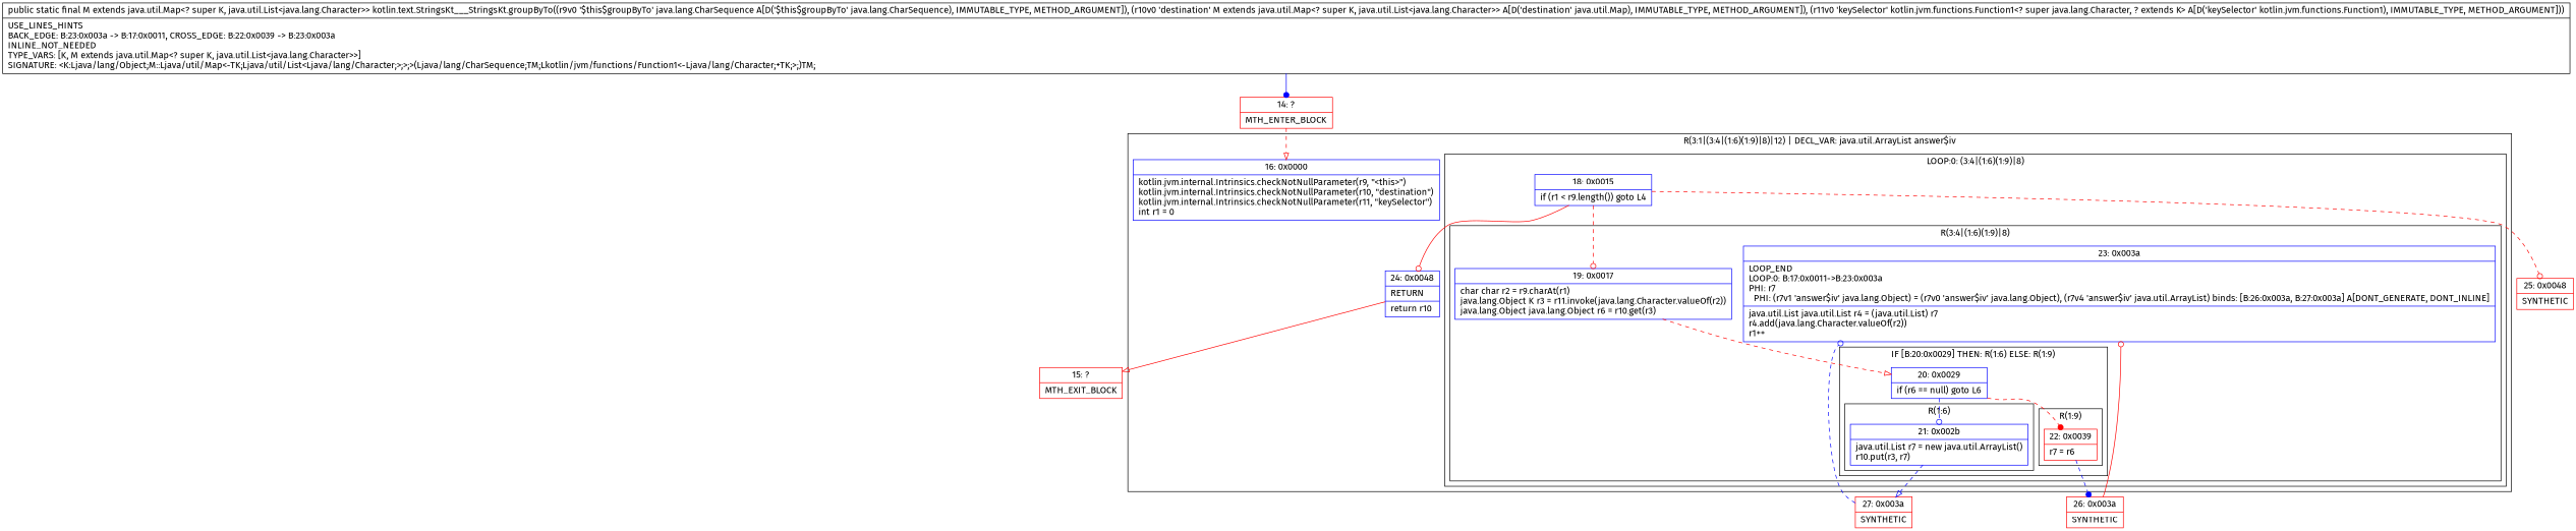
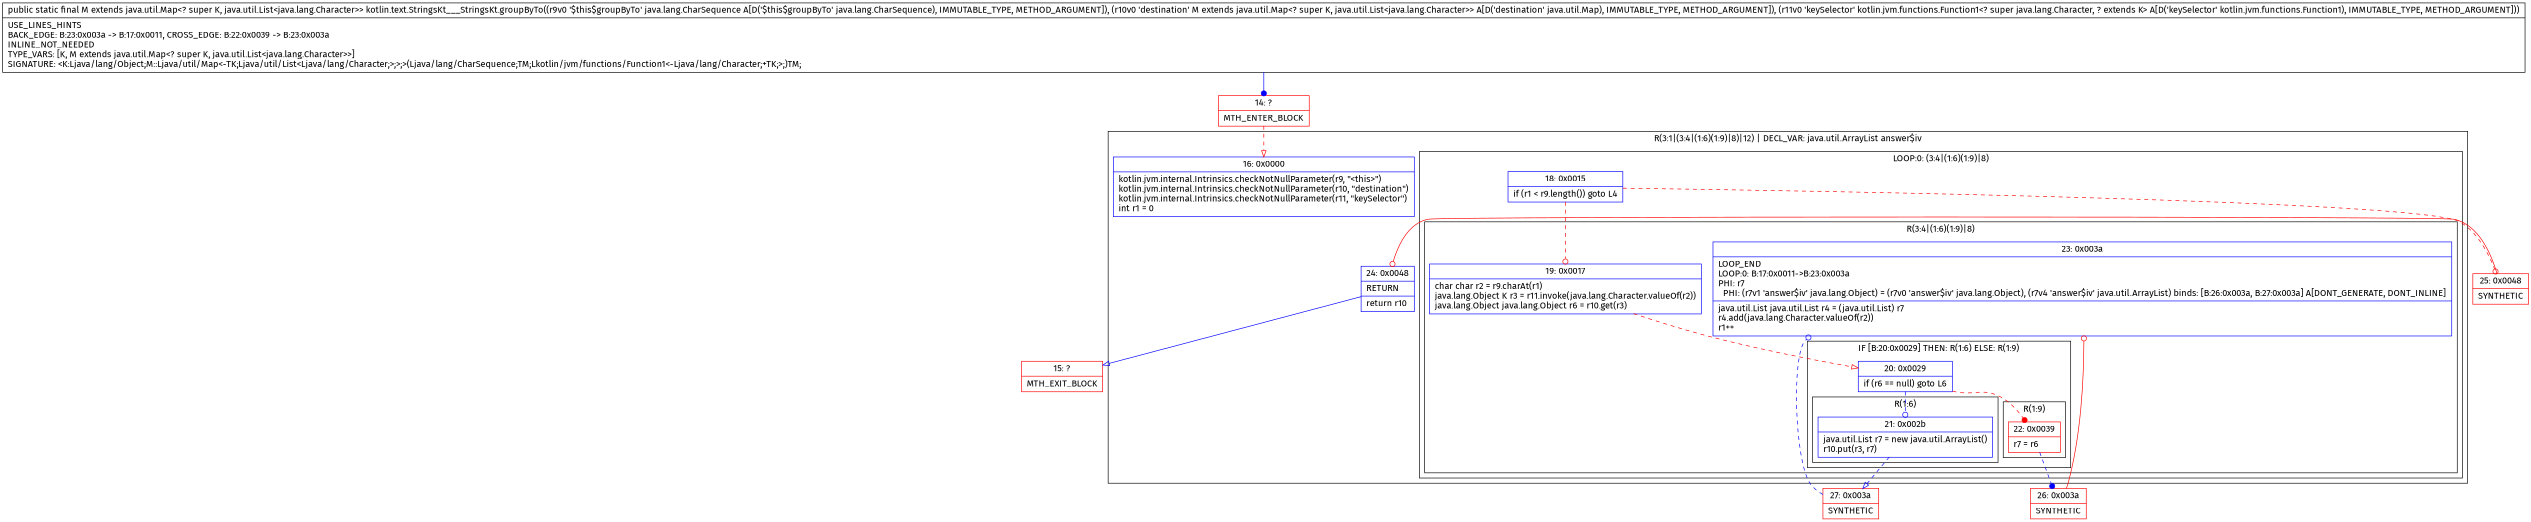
  digraph {
    fontname="Fira Sans"
    node [color=blue fontname="Fira Sans" shape=record]
    edge [arrowhead=odot color=red fontname="Fira Sans" style=dashed]
    n1 [label="{21\:\ 0x002b|java.util.List r7 = new java.util.ArrayList()\lr10.put(r3, r7)\l}"]
    n2 [color=red label="{22\:\ 0x0039|r7 = r6\l}"]
    n3 [label="{20\:\ 0x0029|if (r6 == null) goto L6\l}"]
    n4 [label="{19\:\ 0x0017|char char r2 = r9.charAt(r1)\ljava.lang.Object K r3 = r11.invoke(java.lang.Character.valueOf(r2))\ljava.lang.Object java.lang.Object r6 = r10.get(r3)\l}"]
    n5 [label="{23\:\ 0x003a|LOOP_END\lLOOP:0: B:17:0x0011\-\>B:23:0x003a\lPHI: r7 \l  PHI: (r7v1 'answer$iv' java.lang.Object) = (r7v0 'answer$iv' java.lang.Object), (r7v4 'answer$iv' java.util.ArrayList) binds: [B:26:0x003a, B:27:0x003a] A[DONT_GENERATE, DONT_INLINE]\l|java.util.List java.util.List r4 = (java.util.List) r7\lr4.add(java.lang.Character.valueOf(r2))\lr1++\l}"]
    n6 [label="{18\:\ 0x0015|if (r1 \< r9.length()) goto L4\l}"]
    n7 [label="{16\:\ 0x0000|kotlin.jvm.internal.Intrinsics.checkNotNullParameter(r9, \"\<this\>\")\lkotlin.jvm.internal.Intrinsics.checkNotNullParameter(r10, \"destination\")\lkotlin.jvm.internal.Intrinsics.checkNotNullParameter(r11, \"keySelector\")\lint r1 = 0\l}"]
    n8 [label="{24\:\ 0x0048|RETURN\l|return r10\l}"]
    n9 [color=red label="{27\:\ 0x003a|SYNTHETIC\l}"]
    n10 [color=red label="{26\:\ 0x003a|SYNTHETIC\l}"]
    n11 [color=red label="{25\:\ 0x0048|SYNTHETIC\l}"]
    n12 [color=red label="{15\:\ ?|MTH_EXIT_BLOCK\l}"]
    n13 [color=red label="{14\:\ ?|MTH_ENTER_BLOCK\l}"]
    n14 [label="{public static final M extends java.util.Map\<? super K, java.util.List\<java.lang.Character\>\> kotlin.text.StringsKt___StringsKt.groupByTo((r9v0 '$this$groupByTo' java.lang.CharSequence A[D('$this$groupByTo' java.lang.CharSequence), IMMUTABLE_TYPE, METHOD_ARGUMENT]), (r10v0 'destination' M extends java.util.Map\<? super K, java.util.List\<java.lang.Character\>\> A[D('destination' java.util.Map), IMMUTABLE_TYPE, METHOD_ARGUMENT]), (r11v0 'keySelector' kotlin.jvm.functions.Function1\<? super java.lang.Character, ? extends K\> A[D('keySelector' kotlin.jvm.functions.Function1), IMMUTABLE_TYPE, METHOD_ARGUMENT]))  | USE_LINES_HINTS\lBACK_EDGE: B:23:0x003a \-\> B:17:0x0011, CROSS_EDGE: B:22:0x0039 \-\> B:23:0x003a\lINLINE_NOT_NEEDED\lTYPE_VARS: [K, M extends java.util.Map\<? super K, java.util.List\<java.lang.Character\>\>]\lSIGNATURE: \<K:Ljava\/lang\/Object;M::Ljava\/util\/Map\<\-TK;Ljava\/util\/List\<Ljava\/lang\/Character;\>;\>;\>(Ljava\/lang\/CharSequence;TM;Lkotlin\/jvm\/functions\/Function1\<\-Ljava\/lang\/Character;+TK;\>;)TM;\l}" color=""]
    subgraph cluster_1 {
      label="R(3:1|(3:4|(1:6)(1:9)|8)|12) | DECL_VAR: java.util.ArrayList answer$iv\l"
      n7
      n8
      subgraph cluster_2 {
        label="LOOP:0: (3:4|(1:6)(1:9)|8)"
        n6
        subgraph cluster_3 {
          label="R(3:4|(1:6)(1:9)|8)"
          n4
          n5
          subgraph cluster_4 {
            label="IF [B:20:0x0029] THEN: R(1:6) ELSE: R(1:9)"
            n3
            subgraph cluster_5 {
              label="R(1:6)"
              n1
            }
            subgraph cluster_6 {
              label="R(1:9)"
              n2
            }
          }
        }
      }
    }
    n1 -> n9 [arrowhead=onormal color=blue]
    n2 -> n10 [arrowhead=dot color=blue]
    n3 -> n1 [color=blue]
    n3 -> n2 [arrowhead=dot]
    n4 -> n3 [arrowhead=onormal]
    n6 -> n4
    n6 -> n11
-   n8 -> n12 [arrowhead=onormal style=solid]
+   n8 -> n12 [arrowhead=onormal color=blue style=solid]
    n9 -> n5 [color=blue]
    n10 -> n5 [style=solid]
-   n6 -> n8 [style=solid]
+   n11 -> n8 [style=solid]
    n13 -> n7 [arrowhead=onormal]
    n14 -> n13 [arrowhead=dot color=blue style=solid]
  }
